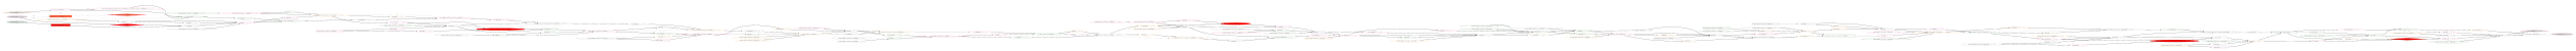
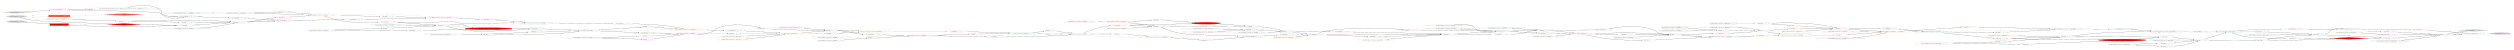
  digraph {
    fontname="Source Code Pro"
    rankdir=LR
    node [color=gray40 fillcolor=white fontname="Source Code Pro" shape=diamond style=filled]
    edge [arrowhead=tee fontname="Source Code Pro" style=bold]
    n1 [label="{}@@@91@@@['1', '1', '0']" shape=octagon]
    n2 [color=darkorange label="{}@@@91@@@['1', '0', '0']" shape=note]
    n3 [label="{}@@@94@@@['1', '1', '1']" shape=octagon]
    n4 [color=darkorange label="list.removeAll(UNARY_LIST)@@@97@@@['1', '1', '1']"]
    n5 [color=deeppink label="fail()@@@95@@@['1', '1', '0']" shape=octagon]
    n6 [label="{}@@@7@@@['1', '0', '0']" shape=ellipse]
    n7 [color=deeppink label="{}@@@10@@@['1', '1', '1']" shape=octagon]
    n8 [color=darkgreen label="list.add(0,1D)@@@13@@@['0', '0', '1']"]
    n9 [color=deeppink label="fail()@@@11@@@['1', '1', '0']" shape=note]
    n10 [color=darkgreen label="UnsupportedOperationException e@@@73@@@['0', '1', '0']"]
    n11 [color=darkgreen label="list.remove(1)@@@73@@@['1', '1', '1']"]
    n12 [color=darkgreen label="fail()@@@74@@@['0', '0', '1']"]
    n13 [color=darkgreen label="{}@@@76@@@['1', '1', '1']"]
    n14 [color=deeppink fillcolor=lightgray label="fail()@@@125@@@['1', '1', '0']"]
    n15 [color=darkorange label="UnsupportedOperationException e@@@106@@@['0', '0', '1']" shape=ellipse]
    n16 [label="{}@@@106@@@['1', '0', '1']" shape=ellipse]
    n17 [color=darkgreen fillcolor=red label="list.removeAll(Collections.singleton(Boolean.TRUE))@@@106@@@['0', '1', '0']" shape=ellipse]
    n18 [label="list.retainAll(Collections.singleton(1D))@@@109@@@['0', '0', '1']" shape=note]
    n19 [label="fail()@@@107@@@['1', '1', '0']" shape=note]
    n20 [color=deeppink label="{}@@@19@@@['1', '0', '0']" shape=note]
    n21 [label="{}@@@22@@@['1', '0', '1']" shape=ellipse]
    n22 [color=darkgreen label="fail()@@@23@@@['1', '1', '0']" shape=note]
    n23 [label="list.addAll(Collections.singletonList(1D))@@@25@@@['0', '0', '1']" shape=octagon]
    n24 [fillcolor=red label="list.addAll(Collections.singletonList(true))@@@22@@@['0', '1', '0']" shape=octagon]
    n25 [label="{}@@@121@@@['0', '1', '0']"]
    n26 [label="{}@@@124@@@['1', '1', '1']"]
    n27 [label="list.setDouble(0,0)@@@127@@@['0', '0', '1']" shape=octagon]
    n28 [color=deeppink label="UnsupportedOperationException e@@@28@@@['1', '1', '1']" shape=ellipse]
    n29 [color=darkorange label="list.addAll(new DoubleArrayList())@@@31@@@['0', '0', '1']" shape=ellipse]
    n30 [label="{}@@@28@@@['0', '0', '1']"]
    n31 [color=darkgreen label="fail()@@@29@@@['1', '1', '0']"]
    n32 [color=deeppink label="UnsupportedOperationException e@@@13@@@['1', '1', '0']"]
    n33 [color=darkgreen label="{}@@@13@@@['0', '1', '0']" shape=ellipse]
    n34 [color=darkorange label="UnsupportedOperationException e@@@16@@@['1', '1', '1']" shape=octagon]
    n35 [color=darkorange label="{}@@@16@@@['0', '0', '1']" shape=ellipse]
    n36 [color=deeppink label="list.addAll(Collections.emptyList())@@@19@@@['0', '0', '1']" shape=ellipse]
    n37 [color=deeppink label="fail()@@@17@@@['1', '1', '0']" shape=octagon]
    n38 [color=deeppink fillcolor=red label="list.add(true)@@@4@@@['0', '1', '0']"]
    n39 [label="fail()@@@5@@@['1', '1', '0']"]
+   n40 [color=darkorange label="UnsupportedOperationException e@@@94@@@['0', '0', '1']" shape=octagon]
    n41 [label="fail()@@@38@@@['0', '0', '1']"]
    n42 [color=darkorange label="list.addAll(0,Collections.singleton(1D))@@@43@@@['0', '0', '1']" shape=ellipse]
    n43 [color=deeppink label="fail()@@@44@@@['0', '0', '1']" shape=octagon]
    n44 [label="fail()@@@32@@@['0', '0', '1']" shape=octagon]
    n45 [color=darkorange label="list.addAll(UNARY_LIST)@@@37@@@['1', '1', '1']" shape=octagon]
    n46 [label="{}@@@40@@@['1', '1', '1']" shape=note]
    n47 [color=deeppink label="UnsupportedOperationException e@@@61@@@['1', '0', '0']"]
    n48 [color=darkgreen label="{}@@@61@@@['1', '1', '0']"]
    n49 [label="{}@@@64@@@['1', '1', '1']" shape=note]
    n50 [color=deeppink label="fail()@@@20@@@['0', '0', '1']"]
    n51 [color=deeppink label="fail()@@@83@@@['1', '1', '0']"]
    n52 [color=darkorange label="{}@@@88@@@['1', '1', '1']" shape=ellipse]
    n53 [color=darkgreen label="list.removeAll(Collections.singleton(1D))@@@91@@@['0', '0', '1']" shape=note]
    n54 [color=darkorange label="fail()@@@89@@@['1', '1', '0']" shape=note]
    n55 [label="fail()@@@26@@@['0', '0', '1']" shape=octagon]
    n56 [color=deeppink label="fail()@@@65@@@['1', '1', '0']"]
    n57 [color=deeppink label="list.clear()@@@67@@@['1', '1', '1']" shape=octagon]
    n58 [color=deeppink label="UnsupportedOperationException e@@@55@@@['1', '1', '0']" shape=ellipse]
    n59 [color=deeppink label="{}@@@55@@@['0', '1', '0']"]
    n60 [label="{}@@@58@@@['1', '0', '1']"]
    n61 [color=darkorange fillcolor=red label="list.addBoolean(false)@@@58@@@['0', '1', '0']" shape=ellipse]
    n62 [color=deeppink label="fail()@@@59@@@['1', '1', '0']" shape=note]
    n63 [color=darkgreen label="list.addDouble(0)@@@61@@@['0', '0', '1']" shape=octagon]
    n64 [color=darkorange label="fail()@@@98@@@['0', '0', '1']"]
    n65 [label="list.retainAll(Collections.emptyList())@@@103@@@['0', '0', '1']"]
    n66 [color=darkgreen label="fail()@@@104@@@['0', '0', '1']"]
    n67 [color=darkgreen label="{}@@@103@@@['1', '0', '0']" shape=octagon]
    n68 [color=darkgreen label="UnsupportedOperationException e@@@13@@@['1', '0', '0']"]
    n69 [color=darkorange label="{}@@@112@@@['1', '1', '1']" shape=ellipse]
    n70 [color=darkgreen label="list.retainAll(UNARY_LIST)@@@115@@@['1', '1', '1']" shape=note]
    n71 [color=deeppink label="fail()@@@113@@@['1', '1', '0']" shape=note]
    n72 [color=deeppink label="fail()@@@116@@@['0', '0', '1']"]
    n73 [color=darkorange label="{}@@@115@@@['0', '1', '0']" shape=octagon]
    n74 [label="{}@@@115@@@['1', '0', '0']" shape=note]
    n75 [color=darkgreen label="{}@@@118@@@['1', '0', '1']" shape=ellipse]
    n76 [color=darkgreen fillcolor=red label="list.set(0,false)@@@118@@@['0', '1', '0']"]
    n77 [color=deeppink label="list.remove(new Object())@@@79@@@['1', '1', '1']" shape=ellipse]
    n78 [color=darkorange label="{}@@@79@@@['0', '1', '0']" shape=octagon]
    n79 [label="{}@@@82@@@['1', '1', '1']" shape=note]
    n80 [color=darkorange label="fail()@@@80@@@['0', '0', '1']" shape=note]
    n81 [label="list.removeAll(Collections.emptyList())@@@85@@@['0', '0', '1']"]
    n82 [label="{}@@@70@@@['1', '1', '1']" shape=ellipse]
    n83 [color=darkorange label="fail()@@@71@@@['1', '1', '0']" shape=octagon]
    n84 [color=darkgreen label="{}@@@25@@@['1', '1', '0']" shape=note]
    n85 [color=darkgreen label="{}@@@25@@@['1', '0', '0']" shape=octagon]
    n86 [color=deeppink label="UnsupportedOperationException e@@@34@@@['1', '1', '1']"]
    n87 [color=darkorange label="fail()@@@35@@@['1', '1', '0']" shape=ellipse]
    n88 [color=darkgreen label="{}@@@34@@@['0', '0', '1']" shape=note]
    n89 [color=deeppink label="fail()@@@68@@@['0', '0', '1']"]
    n90 [color=darkgreen label="{}@@@67@@@['0', '1', '0']"]
    n91 [color=darkgreen label="UnsupportedOperationException e@@@100@@@['1', '1', '1']" shape=ellipse]
    n92 [color=darkorange label="{}@@@100@@@['0', '0', '1']" shape=note]
    n93 [color=deeppink label="fail()@@@101@@@['1', '1', '0']"]
    n94 [label="UnsupportedOperationException e@@@88@@@['0', '0', '1']"]
    n95 [color=deeppink fillcolor=lightgray label="fail()@@@128@@@['0', '0', '1']" shape=ellipse]
    n96 [label="UnsupportedOperationException e@@@103@@@['1', '1', '0']" shape=octagon]
    n97 [color=deeppink label="{}@@@103@@@['0', '1', '0']" shape=ellipse]
    n98 [label="fail()@@@77@@@['1', '1', '0']" shape=note]
    n99 [color=darkgreen label="UnsupportedOperationException e@@@118@@@['0', '0', '1']" shape=ellipse]
    n100 [color=deeppink label="fail()@@@119@@@['1', '1', '0']" shape=ellipse]
    n101 [color=darkgreen label="list.set(0,0D)@@@121@@@['0', '0', '1']" shape=ellipse]
    n102 [color=darkgreen label="UnsupportedOperationException e@@@112@@@['0', '0', '1']" shape=ellipse]
    n103 [color=darkgreen label="list.addAll(0,UNARY_LIST)@@@49@@@['1', '1', '1']" shape=ellipse]
    n104 [color=darkgreen label="fail()@@@41@@@['1', '1', '0']" shape=octagon]
    n105 [color=deeppink label="{}@@@109@@@['1', '0', '0']" shape=ellipse]
    n106 [color=darkgreen label="UnsupportedOperationException e@@@85@@@['0', '1', '0']" shape=ellipse]
    n107 [color=darkorange label="{}@@@85@@@['1', '1', '0']" shape=note]
    n108 [color=deeppink label="fail()@@@62@@@['0', '0', '1']" shape=octagon]
    n109 [color=darkorange label="fail()@@@122@@@['0', '0', '1']" shape=ellipse]
    n110 [label="fail()@@@110@@@['0', '0', '1']"]
    n111 [color=deeppink label="UnsupportedOperationException e@@@19@@@['1', '1', '0']" shape=note]
    n112 [color=deeppink label="{}@@@19@@@['0', '1', '0']" shape=ellipse]
    n113 [label="UnsupportedOperationException e@@@82@@@['0', '0', '1']" shape=note]
    n114 [label="UnsupportedOperationException e@@@43@@@['0', '1', '0']" shape=octagon]
    n115 [color=darkgreen label="{}@@@43@@@['1', '1', '0']" shape=note]
    n116 [color=deeppink label="UnsupportedOperationException e@@@46@@@['1', '1', '1']"]
    n117 [color=deeppink fillcolor=tomato label="DoubleArrayList list@@@2@@@['0', '0', '1']"]
    n118 [label="UnsupportedOperationException e@@@64@@@['0', '0', '1']" shape=octagon]
    n119 [label="{}@@@7@@@['1', '1', '0']" shape=ellipse]
    n120 [color=deeppink label="{}@@@49@@@['0', '1', '0']" shape=octagon]
    n121 [label="UnsupportedOperationException e@@@52@@@['1', '1', '1']" shape=octagon]
    n122 [color=darkorange label="fail()@@@53@@@['1', '1', '0']"]
    n123 [color=darkorange label="{}@@@52@@@['0', '0', '1']" shape=octagon]
    n124 [color=darkorange label="list.addAll(0,Collections.emptyList())@@@55@@@['0', '0', '1']" shape=ellipse]
    n125 [color=deeppink label="{}@@@46@@@['0', '0', '1']" shape=ellipse]
    n126 [color=darkorange label="{}@@@49@@@['1', '0', '0']" shape=octagon]
    n127 [color=darkorange label="fail()@@@86@@@['0', '0', '1']" shape=ellipse]
    n128 [color=deeppink label="fail()@@@92@@@['0', '0', '1']" shape=note]
    n129 [color=deeppink label="UnsupportedOperationException e@@@40@@@['0', '0', '1']" shape=ellipse]
    n130 [color=deeppink fillcolor=lightgray label="assertImmutable['0', '1', '0']" shape=ellipse]
    n131 [color=darkorange fillcolor=tomato label="BooleanArrayList list@@@2@@@['1', '1', '0']" shape=note]
    n132 [color=darkorange label="UnsupportedOperationException e@@@70@@@['0', '0', '1']" shape=octagon]
    n133 [label="fail()@@@14@@@['0', '0', '1']"]
    n134 [color=darkgreen label="UnsupportedOperationException e@@@85@@@['1', '0', '0']" shape=note]
    n135 [label="{}@@@109@@@['0', '1', '0']" shape=octagon]
    n136 [label="fail()@@@56@@@['0', '0', '1']" shape=note]
    n137 [color=darkgreen label="fail()@@@8@@@['0', '0', '1']" shape=octagon]
    n138 [color=darkgreen label="UnsupportedOperationException e@@@22@@@['0', '0', '1']" shape=ellipse]
    n139 [color=deeppink label="throw new RuntimeException(\"Cannot test the immutability of lists that contain 1.\")@@@4@@@['0', '0', '1']" shape=octagon]
    n140 [color=darkgreen label="list.add(1D)@@@7@@@['0', '0', '1']"]
    n141 [color=darkorange fillcolor=lightgray label="assertImmutable['0', '0', '1']"]
    n142 [color=deeppink label="list.contains(1D)@@@3@@@['0', '0', '1']" shape=note]
    n143 [label="UnsupportedOperationException e@@@61@@@['0', '1', '0']"]
    n144 [color=deeppink label="{}@@@31@@@['1', '0', '0']" shape=note]
    n145 [color=darkorange label="UnsupportedOperationException e@@@67@@@['1', '0', '0']" shape=note]
    n146 [color=darkorange label="UnsupportedOperationException e@@@79@@@['1', '0', '0']" shape=ellipse]
    n147 [label="UnsupportedOperationException e@@@91@@@['0', '1', '0']" shape=note]
    n148 [color=deeppink label="UnsupportedOperationException e@@@55@@@['1', '0', '0']" shape=ellipse]
    n149 [label="UnsupportedOperationException e@@@76@@@['0', '0', '1']"]
    n150 [label="UnsupportedOperationException e@@@10@@@['0', '0', '1']"]
    n151 [color=darkgreen label="fail()@@@47@@@['1', '1', '0']" shape=octagon]
    n152 [color=darkorange label="UnsupportedOperationException e@@@7@@@['0', '1', '0']"]
    n153 [label="UnsupportedOperationException e@@@25@@@['0', '1', '0']" shape=octagon]
    n154 [color=darkorange label="UnsupportedOperationException e@@@37@@@['1', '0', '0']" shape=octagon]
    n155 [color=darkorange label="UnsupportedOperationException e@@@58@@@['0', '0', '1']" shape=ellipse]
    n156 [color=darkgreen fillcolor=red label="list.add(false)@@@4@@@['1', '0', '0']" shape=note]
    n157 [color=darkorange label="UnsupportedOperationException e@@@109@@@['1', '1', '0']" shape=note]
    n158 [color=darkgreen label="UnsupportedOperationException e@@@97@@@['1', '0', '0']"]
    n159 [label="UnsupportedOperationException e@@@31@@@['1', '1', '0']"]
    n160 [color=darkorange label="{}@@@31@@@['0', '1', '0']" shape=octagon]
    n161 [color=darkgreen fillcolor=lightgray label="assertImmutable['1', '0', '0']" shape=ellipse]
    n162 [color=darkorange label="UnsupportedOperationException e@@@37@@@['0', '1', '0']" shape=ellipse]
    n163 [label="UnsupportedOperationException e@@@73@@@['1', '0', '0']"]
    n164 [color=deeppink label="{}@@@121@@@['1', '0', '0']" shape=ellipse]
    n165 [color=darkgreen label="UnsupportedOperationException e@@@124@@@['0', '0', '1']" shape=octagon]
    n166 [color=deeppink label="UnsupportedOperationException e@@@97@@@['0', '1', '0']" shape=octagon]
    n167 [color=darkorange label="UnsupportedOperationException e@@@121@@@['1', '1', '0']" shape=ellipse]
    n168 [label="UnsupportedOperationException e@@@43@@@['1', '0', '0']" shape=note]
    n1 -> n2 [arrowhead=onormal]
    n1 -> n3
    n2 -> n3
    n3 -> n4
    n3 -> n5 [arrowhead=onormal]
    n4 -> n64
    n4 -> n91
    n5 -> n91
    n6 -> n7 [arrowhead=onormal]
    n7 -> n8 [label=0 style=dashed]
    n7 -> n8
    n7 -> n9 [arrowhead=onormal]
    n8 -> n133 [arrowhead=onormal]
    n9 -> n34
    n10 -> n11 [arrowhead=onormal]
    n11 -> n12
    n11 -> n13
    n12 -> n77 [arrowhead=onormal]
    n13 -> n77
    n13 -> n98
    n15 -> n16 [arrowhead=onormal]
    n16 -> n17 [label=0 style=dashed]
    n16 -> n18
    n16 -> n18 [label=0 style=dashed]
    n16 -> n19 [arrowhead=onormal]
    n17 -> n19
    n18 -> n110 [arrowhead=onormal]
    n19 -> n69
    n20 -> n21 [arrowhead=onormal]
    n21 -> n22 [arrowhead=onormal]
    n21 -> n23 [arrowhead=onormal label=0 style=dashed]
    n21 -> n23
    n21 -> n24 [arrowhead=onormal label=0 style=dashed]
    n22 -> n28 [arrowhead=onormal]
    n23 -> n55
    n24 -> n22 [arrowhead=onormal]
    n25 -> n26 [arrowhead=onormal]
    n26 -> n14 [arrowhead=onormal]
    n26 -> n27 [arrowhead=onormal label=0 style=dashed]
    n26 -> n27
    n27 -> n95
    n28 -> n29 [label=0 style=dashed]
    n28 -> n30
    n28 -> n31
    n29 -> n44
    n30 -> n29 [arrowhead=onormal]
    n31 -> n86
    n32 -> n33 [arrowhead=onormal]
    n32 -> n34 [arrowhead=onormal]
    n33 -> n34 [arrowhead=onormal]
    n34 -> n35
    n34 -> n36 [arrowhead=onormal label=0 style=dashed]
    n34 -> n37 [arrowhead=onormal]
    n35 -> n36
    n36 -> n50
    n37 -> n21 [arrowhead=onormal]
    n37 -> n24
    n38 -> n39 [arrowhead=onormal]
    n39 -> n7 [arrowhead=onormal]
+   n40 -> n3 [arrowhead=onormal]
    n41 -> n42
    n42 -> n43 [arrowhead=onormal]
    n43 -> n103 [arrowhead=onormal]
    n44 -> n45
    n45 -> n41 [arrowhead=onormal]
    n45 -> n46 [arrowhead=onormal]
    n46 -> n42
    n46 -> n42 [label=0 style=dashed]
    n46 -> n104
    n47 -> n48
    n48 -> n49
    n49 -> n56
    n49 -> n57 [arrowhead=onormal]
    n50 -> n23
    n51 -> n52 [arrowhead=onormal]
    n52 -> n53 [arrowhead=onormal label=0 style=dashed]
    n52 -> n53
    n52 -> n54
    n53 -> n128 [arrowhead=onormal]
    n54 -> n3 [arrowhead=onormal]
    n55 -> n29 [arrowhead=onormal]
    n56 -> n82
    n57 -> n82 [arrowhead=onormal]
    n57 -> n89
    n57 -> n90
    n58 -> n59
    n58 -> n60 [arrowhead=onormal]
    n59 -> n61
    n60 -> n61 [label=0 style=dashed]
    n60 -> n62
    n60 -> n63
    n60 -> n63 [arrowhead=onormal label=0 style=dashed]
    n61 -> n62 [arrowhead=onormal]
    n62 -> n49 [arrowhead=onormal]
    n63 -> n108 [arrowhead=onormal]
    n64 -> n65
    n65 -> n66
    n66 -> n18
    n67 -> n16
    n68 -> n32 [arrowhead=onormal]
    n69 -> n70
    n69 -> n71
    n70 -> n72 [arrowhead=onormal]
    n70 -> n73 [arrowhead=onormal]
    n70 -> n74 [arrowhead=onormal]
    n71 -> n75 [arrowhead=onormal]
    n71 -> n76
    n72 -> n101 [arrowhead=onormal]
    n73 -> n76
    n74 -> n75
    n75 -> n76 [label=0 style=dashed]
    n75 -> n100
    n75 -> n101
    n75 -> n101 [label=0 style=dashed]
    n76 -> n100 [arrowhead=onormal]
    n77 -> n78 [arrowhead=onormal]
    n77 -> n79 [arrowhead=onormal]
    n77 -> n80
    n78 -> n79
    n79 -> n51
    n79 -> n81 [arrowhead=onormal]
    n79 -> n81 [label=0 style=dashed]
    n80 -> n81
    n81 -> n127 [arrowhead=onormal]
    n82 -> n11 [arrowhead=onormal]
    n82 -> n83
    n83 -> n13
    n84 -> n28 [arrowhead=onormal]
    n84 -> n85
    n85 -> n28 [arrowhead=onormal]
    n86 -> n87 [arrowhead=onormal]
    n86 -> n88
    n87 -> n46
    n88 -> n45
    n89 -> n11 [arrowhead=onormal]
    n90 -> n82
    n91 -> n65 [arrowhead=onormal label=0 style=dashed]
    n91 -> n92
    n91 -> n93 [arrowhead=onormal]
    n92 -> n65 [arrowhead=onormal]
    n93 -> n16 [arrowhead=onormal]
    n93 -> n17
    n94 -> n52
    n96 -> n67 [arrowhead=onormal]
    n96 -> n97 [arrowhead=onormal]
    n97 -> n17
    n98 -> n79 [arrowhead=onormal]
    n99 -> n75
    n100 -> n26 [arrowhead=onormal]
    n101 -> n109
    n102 -> n69 [arrowhead=onormal]
    n103 -> n120 [arrowhead=onormal]
    n103 -> n126
    n104 -> n116 [arrowhead=onormal]
    n105 -> n69
    n106 -> n107 [arrowhead=onormal]
    n107 -> n52 [arrowhead=onormal]
    n108 -> n57 [arrowhead=onormal]
    n109 -> n27
    n110 -> n70
    n111 -> n20
    n111 -> n112
    n112 -> n24 [arrowhead=onormal]
    n113 -> n79
    n114 -> n115 [arrowhead=onormal style=dotted]
    n115 -> n116
    n116 -> n125
    n116 -> n151 [arrowhead=onormal]
    n118 -> n49
    n119 -> n6
    n119 -> n7
    n120 -> n121 [arrowhead=onormal]
    n121 -> n122 [arrowhead=onormal]
    n121 -> n123
    n121 -> n124 [label=0 style=dashed]
    n122 -> n60 [arrowhead=onormal]
    n122 -> n61
    n123 -> n124 [arrowhead=onormal]
    n124 -> n136 [arrowhead=onormal]
    n125 -> n103
    n126 -> n121 [arrowhead=onormal]
    n127 -> n53
    n128 -> n4 [arrowhead=onormal]
    n129 -> n46
    n130 -> n38 [arrowhead=onormal]
    n130 -> n131 [arrowhead=onormal label=true style=dotted]
    n131 -> n117 [arrowhead=onormal label=0 style=dashed]
    n132 -> n82 [arrowhead=onormal]
    n133 -> n36
    n134 -> n107 [arrowhead=onormal]
    n135 -> n69
    n136 -> n63 [arrowhead=onormal]
    n137 -> n8 [arrowhead=onormal]
    n138 -> n21
    n139 -> n140 [arrowhead=onormal]
    n140 -> n137
    n141 -> n117 [arrowhead=onormal label=true style=dotted]
    n141 -> n142
    n142 -> n139 [arrowhead=onormal]
    n142 -> n139 [label=true style=dotted]
    n142 -> n140
    n143 -> n48
    n144 -> n86 [arrowhead=onormal]
    n145 -> n57
    n146 -> n77
    n147 -> n1 [arrowhead=onormal]
    n148 -> n58 [arrowhead=onormal]
    n149 -> n13 [arrowhead=onormal]
    n150 -> n7 [arrowhead=onormal]
    n151 -> n121
    n152 -> n119
    n153 -> n84
    n154 -> n45 [arrowhead=onormal]
    n155 -> n60
    n156 -> n38 [arrowhead=onormal label=0 style=dashed]
    n156 -> n39 [arrowhead=onormal]
    n156 -> n140 [label=0 style=dashed]
    n157 -> n105 [arrowhead=onormal]
    n157 -> n135
    n158 -> n4 [arrowhead=onormal]
    n159 -> n144
    n159 -> n160 [arrowhead=onormal]
    n160 -> n86 [arrowhead=onormal]
    n161 -> n131 [arrowhead=onormal label=true style=dotted]
    n161 -> n156
    n162 -> n45 [arrowhead=onormal]
    n163 -> n11
    n164 -> n26
    n165 -> n26 [arrowhead=onormal]
    n166 -> n4
    n167 -> n25
    n167 -> n164
    n168 -> n115
  }
